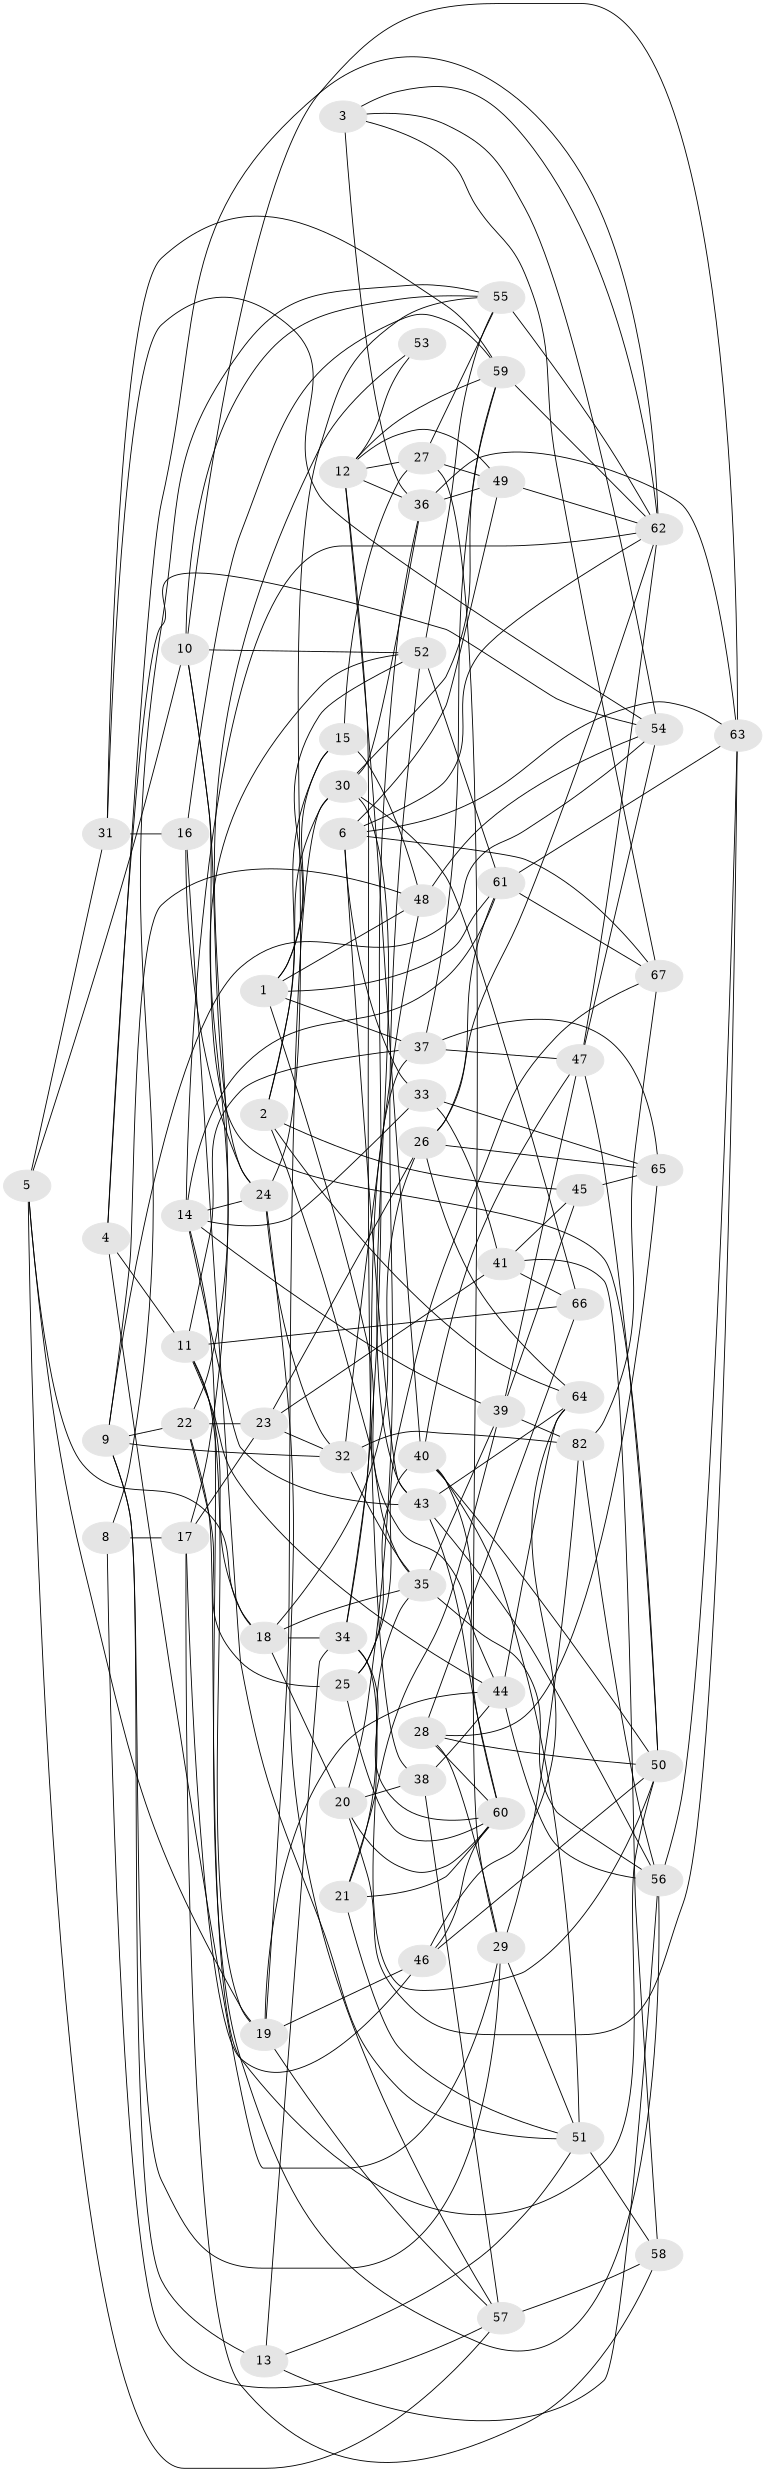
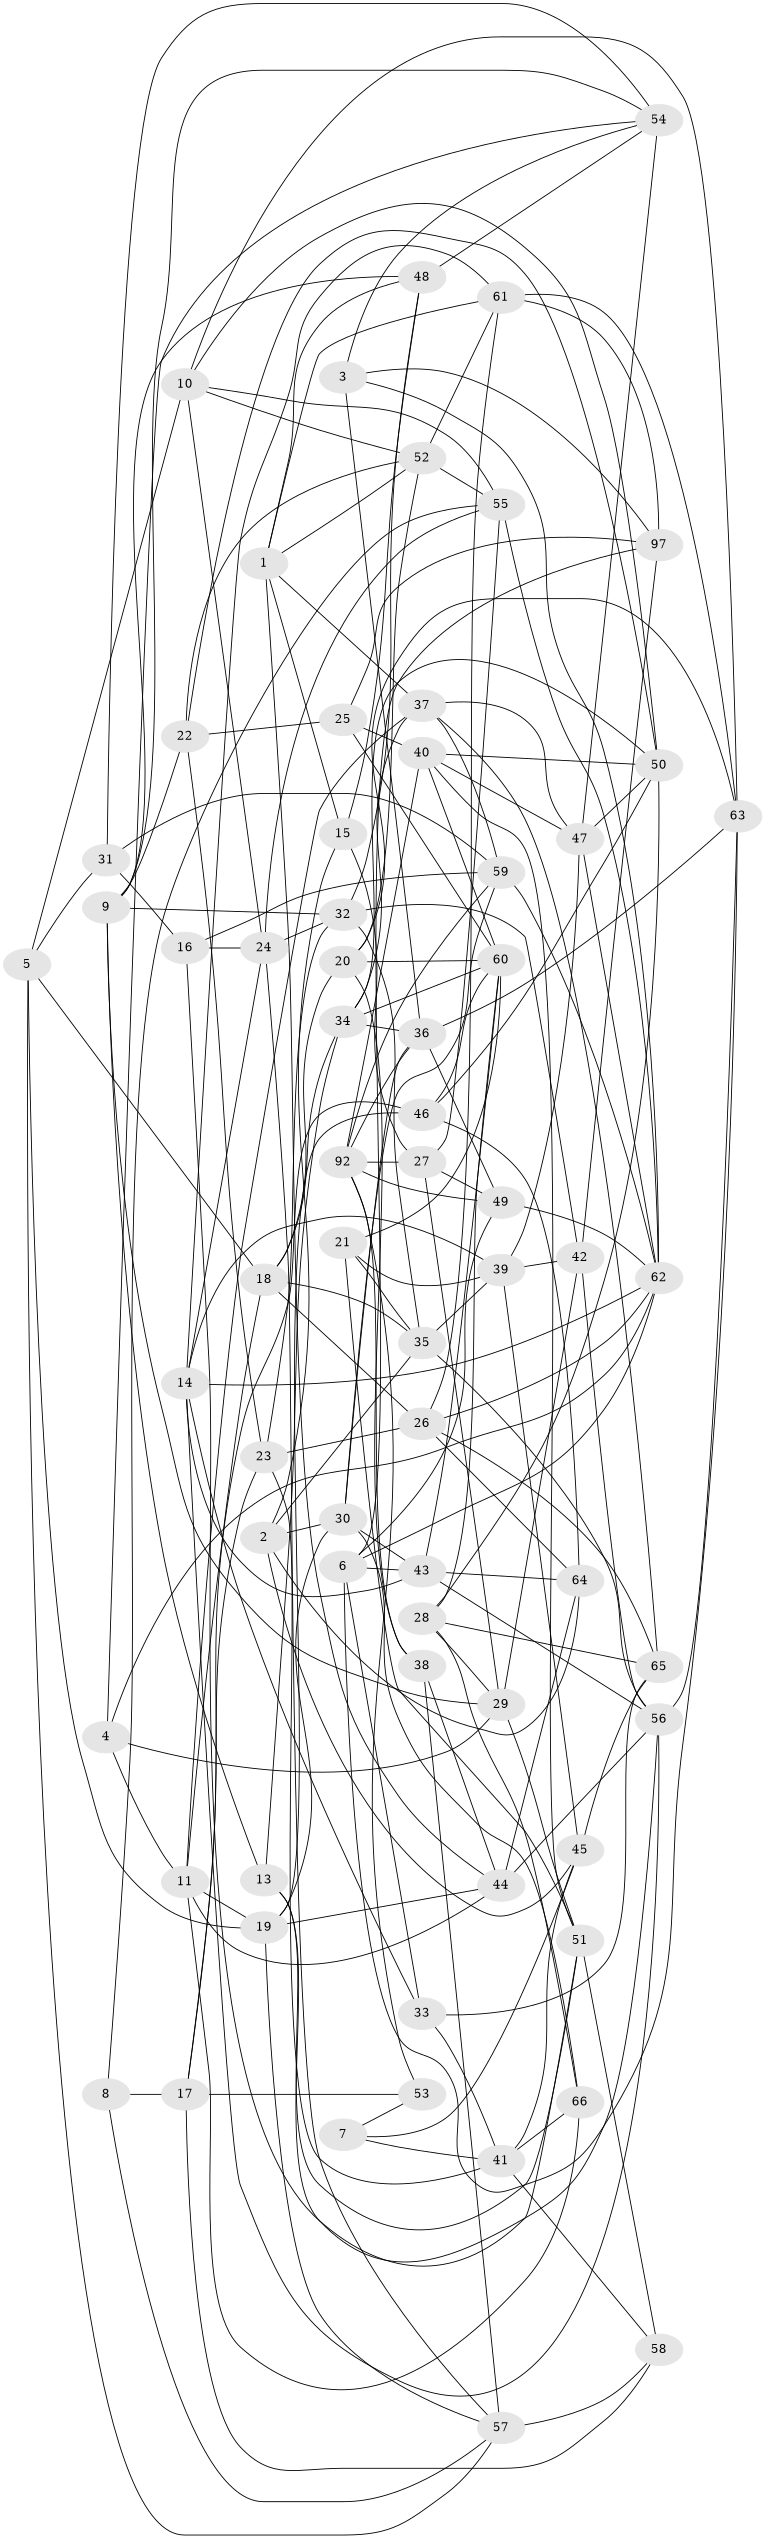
  graph {
    rankdir=LR
    node [color=gray90 style=filled]
    edge [weight=1.0]
    1
    15
    37
    44
    48
    52
    61
    27
    59
    65
    47
    64
    56
    54
    55
-   67
+   67 [label=97]
    63
    2
    30
    35
    45
    36
    43
    66
    39
    3
    62
    49
    4
    11
    29
    18
    19
    51
-   42 [label=82]
+   42
    5
    10
    31
    57
    24
    50
    34
    20
    26
    46
    16
    58
    6
    33
    41
    60
+   7
    53
    8
    17
    23
    9
    13
    22
    32
    25
-   12
+   12 [label=92]
    38
    40
    14
    21
    28
    1 -- 15
    1 -- 37
    1 -- 44
    1 -- 48
    1 -- 52
    1 -- 61
    15 -- 48 [weight=2.0]
    15 -- 27
    37 -- 59
    37 -- 65
    37 -- 47
    44 -- 64
    44 -- 56
    48 -- 54
    52 -- 61
    52 -- 55
    61 -- 67
    61 -- 63
    27 -- 55
    27 -- 49
    27 -- 29
    59 -- 62
    47 -- 54
    47 -- 62
    47 -- 50
    56 -- 63
    55 -- 62
    2 -- 15 [weight=2.0]
    2 -- 64
    2 -- 30
    2 -- 35
    2 -- 45
    30 -- 59
    30 -- 36
    30 -- 43
    30 -- 66
    35 -- 56
    35 -- 39
    45 -- 65 [weight=2.0]
    36 -- 63
    36 -- 49
    43 -- 64
    43 -- 56
    43 -- 60
    39 -- 47
    39 -- 45
    39 -- 42
    3 -- 54
    3 -- 67
    3 -- 36
    3 -- 62
    49 -- 62
    4 -- 54
    4 -- 62
    4 -- 11
    4 -- 29
    11 -- 37
    11 -- 44
    11 -- 66
    11 -- 18
    11 -- 19
    29 -- 51
    29 -- 42
    18 -- 35
    18 -- 34
    18 -- 20
    18 -- 26
    19 -- 44
    19 -- 30
    19 -- 57
    19 -- 46
    51 -- 58
    42 -- 56
    42 -- 67 [weight=2.0]
    5 -- 18
    5 -- 19
    5 -- 10
    5 -- 31 [weight=2.0]
    5 -- 57
    10 -- 52
    10 -- 55
    10 -- 63
    10 -- 24
    10 -- 50
    31 -- 59
    31 -- 54
    31 -- 16
    57 -- 58
    24 -- 55
    24 -- 57
    24 -- 32
    34 -- 37
    34 -- 36
    34 -- 50
    34 -- 60
    20 -- 52
    20 -- 63
    20 -- 60 [weight=2.0]
    20 -- 38
    26 -- 61
    26 -- 65
    26 -- 64
    26 -- 62
    46 -- 64 [weight=2.0]
    46 -- 50
    46 -- 60
    16 -- 59
    16 -- 51
    16 -- 24
    6 -- 67
    6 -- 63
    6 -- 43
    6 -- 62
    6 -- 49
    6 -- 33
    33 -- 65
    33 -- 41
    41 -- 45
    41 -- 66
    41 -- 58
+   7 -- 45
+   7 -- 41
+   7 -- 53 [weight=2.0]
    8 -- 55
    8 -- 57
    8 -- 17
    17 -- 46
    17 -- 58
    17 -- 53 [weight=2.0]
    17 -- 23
    23 -- 26
    23 -- 41
    23 -- 32
    9 -- 48
    9 -- 54
    9 -- 29
    9 -- 13
    9 -- 22
    9 -- 32
    13 -- 56 [weight=2.0]
    13 -- 51
    13 -- 34
    22 -- 52
    22 -- 50
    22 -- 23 [weight=2.0]
    22 -- 25
    32 -- 48
    32 -- 35
    32 -- 42
    25 -- 67
    25 -- 60
    25 -- 40
    12 -- 27
    12 -- 59
    12 -- 36
    12 -- 49 [weight=2.0]
    12 -- 53
    12 -- 38
    12 -- 40
    38 -- 44
    38 -- 57
    40 -- 47
    40 -- 51
    40 -- 50
    40 -- 60
    14 -- 61
    14 -- 56
    14 -- 43
    14 -- 39
    14 -- 62 [weight=2.0]
    14 -- 24
    14 -- 33
    21 -- 35
    21 -- 39
    21 -- 51
    21 -- 60
    28 -- 65
    28 -- 66
    28 -- 29
    28 -- 50
    28 -- 60 [weight=2.0]
  }
